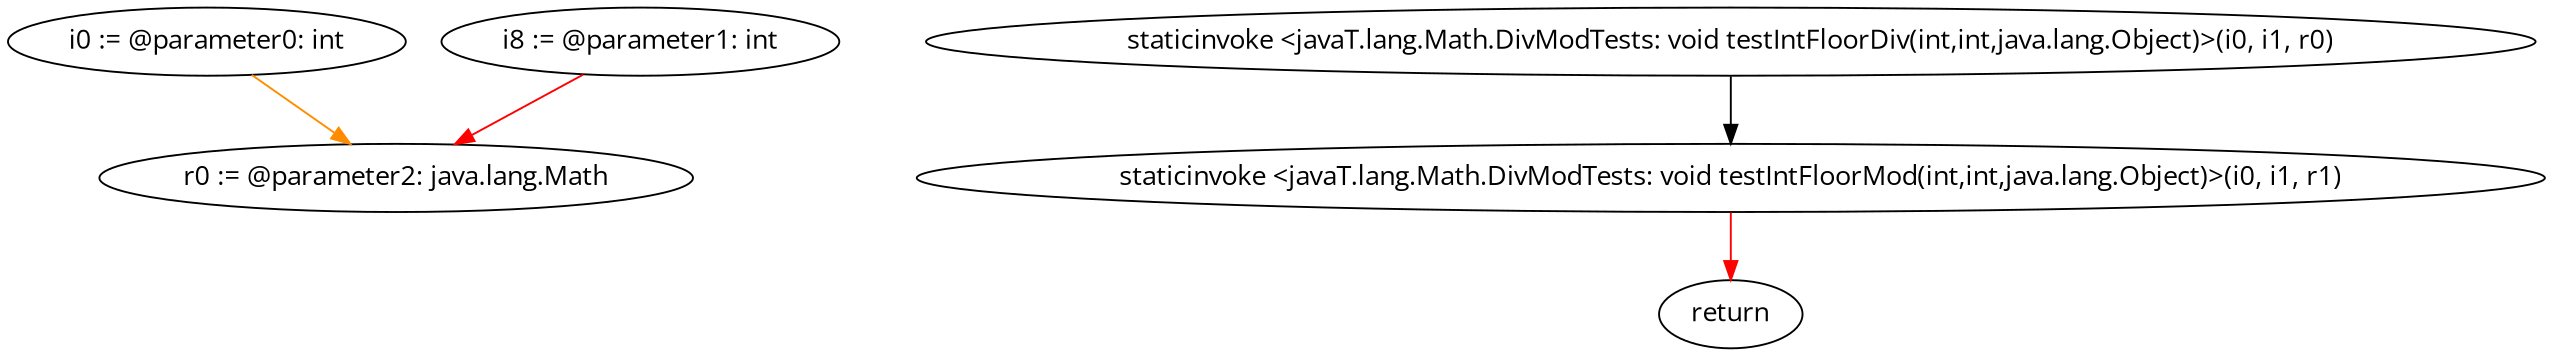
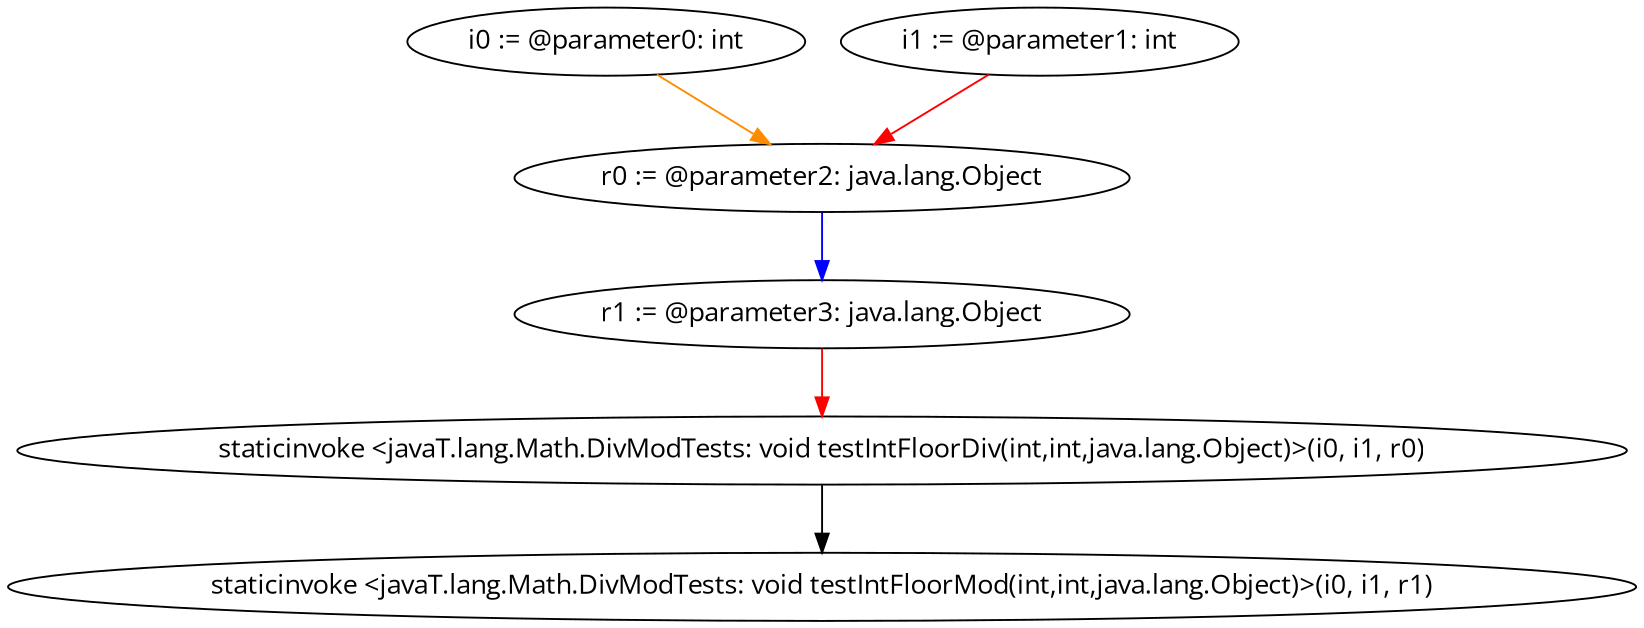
  digraph {
    fontname="Open Sans"
    node [fontname="Open Sans"]
    edge [color=red fontname="Open Sans"]
    "i0 := @parameter0: int"
-   "r0 := @parameter2: java.lang.Object" [label="r0 := @parameter2: java.lang.Math"]
-   "i1 := @parameter1: int" [label="i8 := @parameter1: int"]
+   "r0 := @parameter2: java.lang.Object"
+   "i1 := @parameter1: int"
+   "r1 := @parameter3: java.lang.Object"
    "staticinvoke <javaT.lang.Math.DivModTests: void testIntFloorDiv(int,int,java.lang.Object)>(i0, i1, r0)"
    "staticinvoke <javaT.lang.Math.DivModTests: void testIntFloorMod(int,int,java.lang.Object)>(i0, i1, r1)"
-   return
    "i0 := @parameter0: int" -> "r0 := @parameter2: java.lang.Object" [color=darkorange]
+   "r0 := @parameter2: java.lang.Object" -> "r1 := @parameter3: java.lang.Object" [color=blue]
    "i1 := @parameter1: int" -> "r0 := @parameter2: java.lang.Object"
+   "r1 := @parameter3: java.lang.Object" -> "staticinvoke <javaT.lang.Math.DivModTests: void testIntFloorDiv(int,int,java.lang.Object)>(i0, i1, r0)"
    "staticinvoke <javaT.lang.Math.DivModTests: void testIntFloorDiv(int,int,java.lang.Object)>(i0, i1, r0)" -> "staticinvoke <javaT.lang.Math.DivModTests: void testIntFloorMod(int,int,java.lang.Object)>(i0, i1, r1)" [color=black]
-   "staticinvoke <javaT.lang.Math.DivModTests: void testIntFloorMod(int,int,java.lang.Object)>(i0, i1, r1)" -> return
  }
